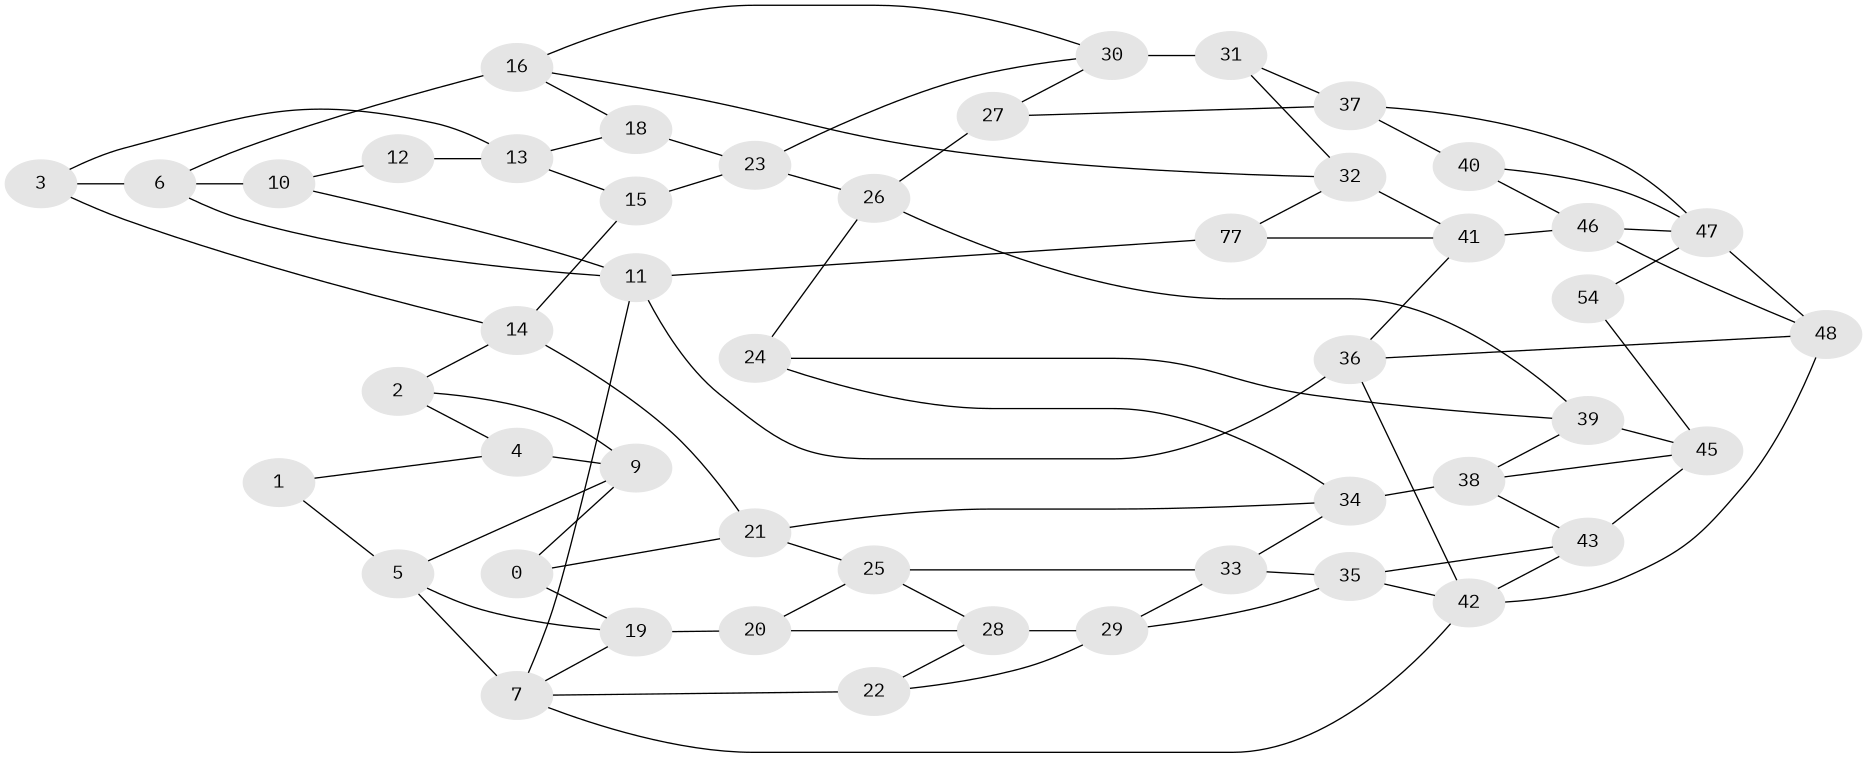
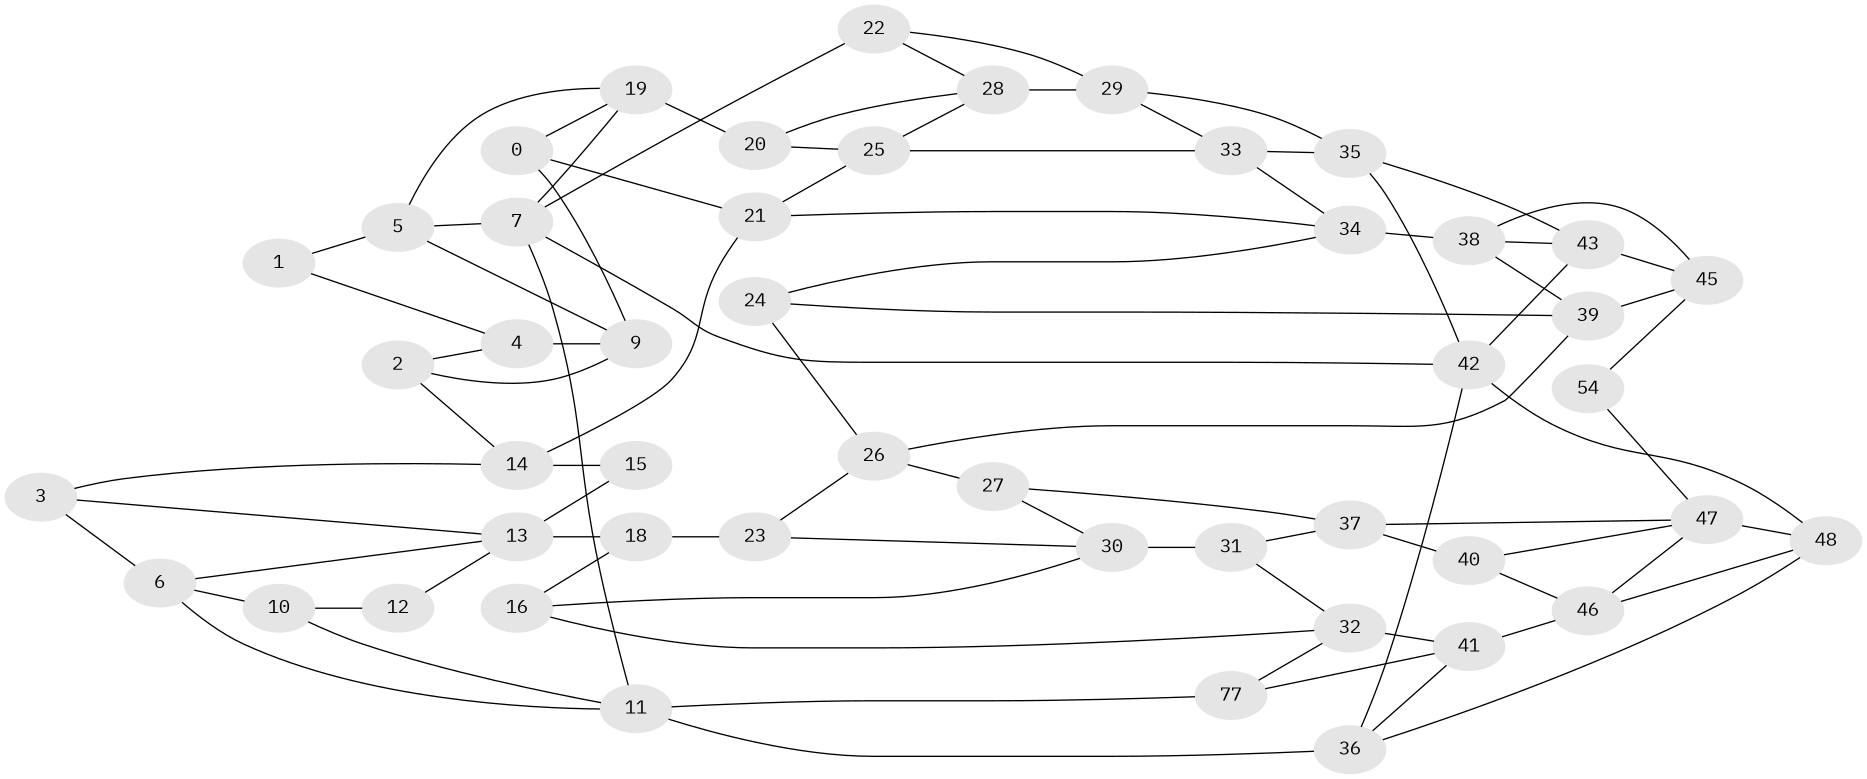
  graph {
    fontname="IBM Plex Mono"
    rankdir=LR
    node [color=gray90 fontname="IBM Plex Mono" style=filled]
    edge [fontname="IBM Plex Mono" weight=1.0]
    1
    4
    5
    9
    7
    19
    2
    14
    21
    15
    3
    6
    13
    10
    11
    18
    22
    42
    20
    12
    n21 [label=77]
    36
    28
    29
    43
    48
    n27 [label=0]
    25
    34
    32
    41
    23
    30
    26
    16
    31
    46
    33
    38
    35
    39
    27
    24
    45
    37
    40
    47
    n48 [label=54]
    1 -- 4
    1 -- 5
    4 -- 9
    5 -- 9
    5 -- 7
    5 -- 19
    7 -- 19
    7 -- 11
    7 -- 22
    7 -- 42
    19 -- 20
    2 -- 4 [weight=2.0]
    2 -- 9
    2 -- 14
    14 -- 21
    14 -- 15
    21 -- 25
    21 -- 34
-   15 -- 23
    3 -- 14
    3 -- 6
    3 -- 13
-   6 -- 16
+   6 -- 13
    6 -- 10
    6 -- 11
    13 -- 15
    13 -- 18
    10 -- 11
    10 -- 12
    11 -- n21
    11 -- 36
    18 -- 23
    22 -- 28
    22 -- 29
    42 -- 43
    42 -- 48
    20 -- 28
    20 -- 25
    12 -- 13 [weight=2.0]
    n21 -- 32
    n21 -- 41
    36 -- 42
    36 -- 48
    36 -- 41
    28 -- 29
    29 -- 33
    29 -- 35
    43 -- 45
    n27 -- 9
    n27 -- 19
    n27 -- 21
    25 -- 28
    25 -- 33
    34 -- 38
    32 -- 41
    41 -- 46
    23 -- 30
    23 -- 26
    30 -- 31
    26 -- 39
    26 -- 27
    16 -- 18
    16 -- 32
    16 -- 30
    31 -- 32
    31 -- 37
    46 -- 48
    46 -- 47
    33 -- 34
    33 -- 35
    38 -- 43
    38 -- 39
    38 -- 45
    35 -- 42
    35 -- 43
    39 -- 45
    27 -- 30
    27 -- 37
    24 -- 34
    24 -- 26
    24 -- 39
    37 -- 40
    37 -- 47
    40 -- 46
    40 -- 47
    47 -- 48
    n48 -- 45
    n48 -- 47 [weight=2.0]
  }
